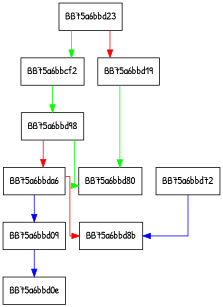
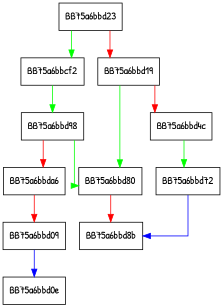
  digraph {
    fontname="Patrick Hand"
    splines=ortho
    node [fontname="Patrick Hand" shape=box]
    edge [color=green fontname="Patrick Hand"]
    BB75a6bbd23
    BB75a6bbcf2
    n3 [label=BB75a6bbd19]
    BB75a6bbd98
    BB75a6bbd80
+   BB75a6bbd4c
    BB75a6bbda6
    BB75a6bbd09
    BB75a6bbd0e
    BB75a6bbd8b
    BB75a6bbd72
    BB75a6bbd23 -> BB75a6bbcf2
    BB75a6bbd23 -> n3 [color=red]
    BB75a6bbcf2 -> BB75a6bbd98
    n3 -> BB75a6bbd80
+   n3 -> BB75a6bbd4c [color=red]
    BB75a6bbd98 -> BB75a6bbd80
    BB75a6bbd98 -> BB75a6bbda6 [color=red]
-   BB75a6bbda6 -> BB75a6bbd8b [color=red]
-   BB75a6bbda6 -> BB75a6bbd09 [color=blue]
+   BB75a6bbd80 -> BB75a6bbd8b [color=red]
+   BB75a6bbd4c -> BB75a6bbd72
+   BB75a6bbda6 -> BB75a6bbd09 [color=red]
    BB75a6bbd09 -> BB75a6bbd0e [color=blue]
    BB75a6bbd72 -> BB75a6bbd8b [color=blue]
  }
